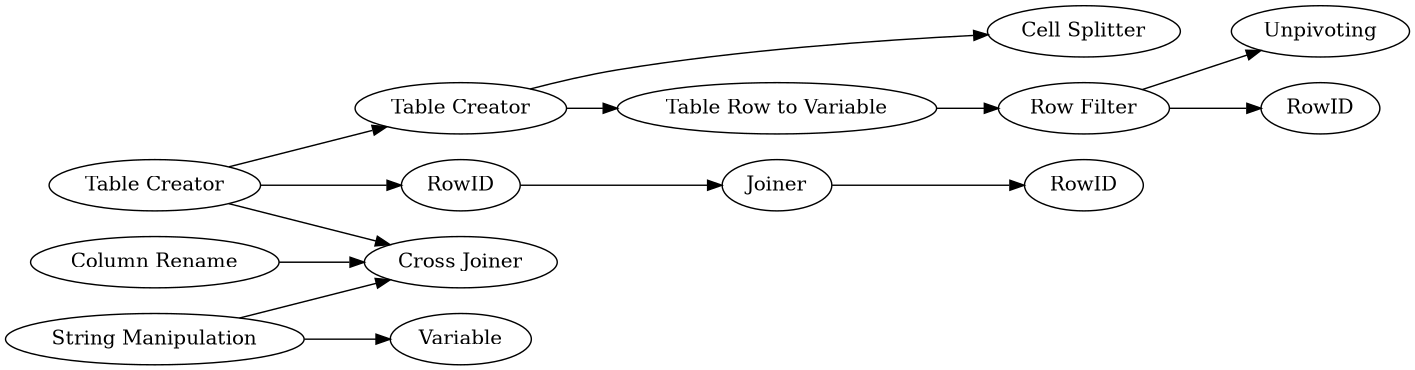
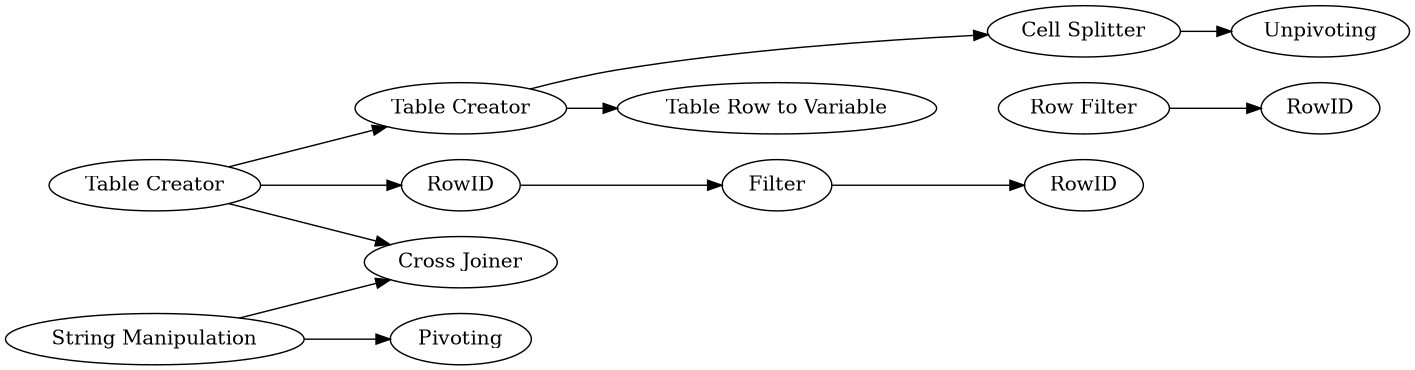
  digraph {
    rankdir=LR
    n1 [label="Table Creator"]
    n2 [label="Cell Splitter"]
    n3 [label="Table Row to Variable"]
    n4 [label=Unpivoting]
    n5 [label="Row Filter"]
-   n6 [label="Column Rename"]
    n7 [label="Cross Joiner"]
    n8 [label="String Manipulation"]
-   n9 [label=Variable]
+   n9 [label=Pivoting]
    n10 [label="Table Creator"]
    n11 [label=RowID]
-   n12 [label=Joiner]
+   n12 [label=Filter]
    n13 [label=RowID]
    n14 [label=RowID]
    n1 -> n2
    n1 -> n3
-   n5 -> n4
-   n3 -> n5
+   n2 -> n4
    n5 -> n13
-   n6 -> n7
    n8 -> n7
    n8 -> n9
    n10 -> n1
    n10 -> n7
    n10 -> n11
    n11 -> n12
    n12 -> n14
  }
